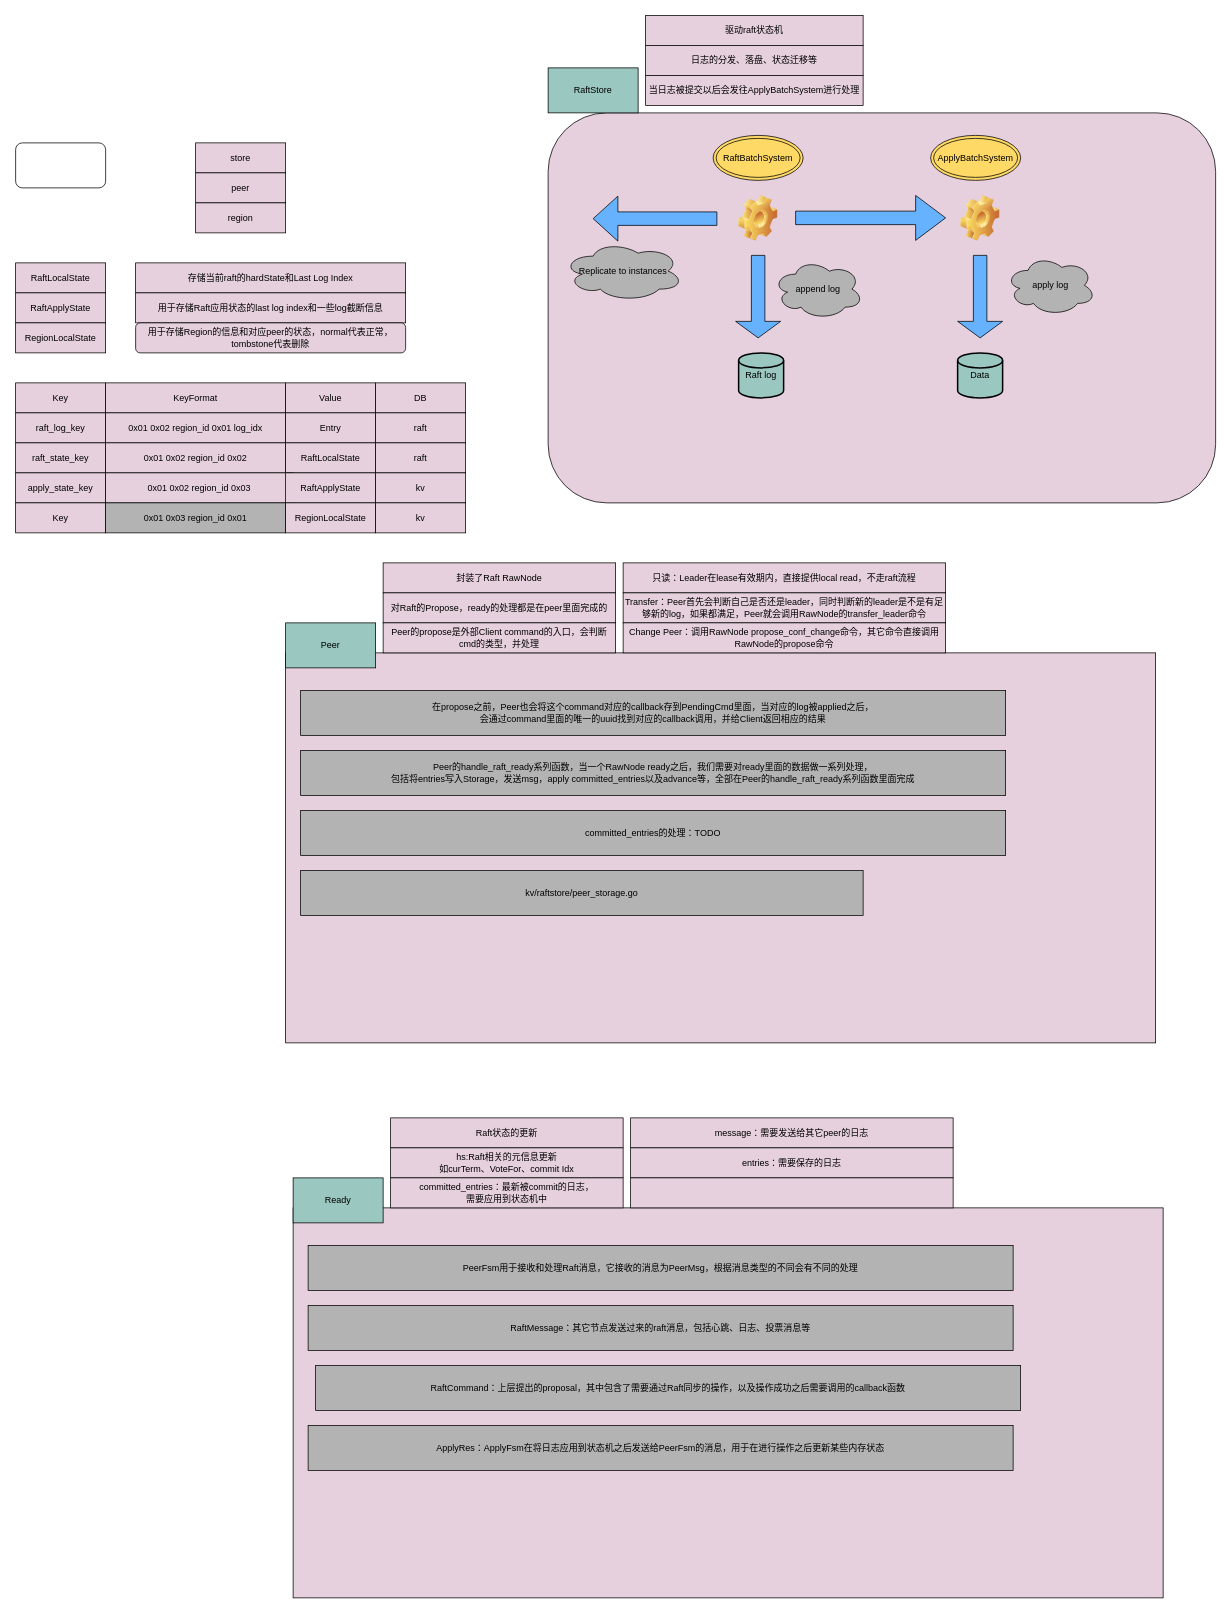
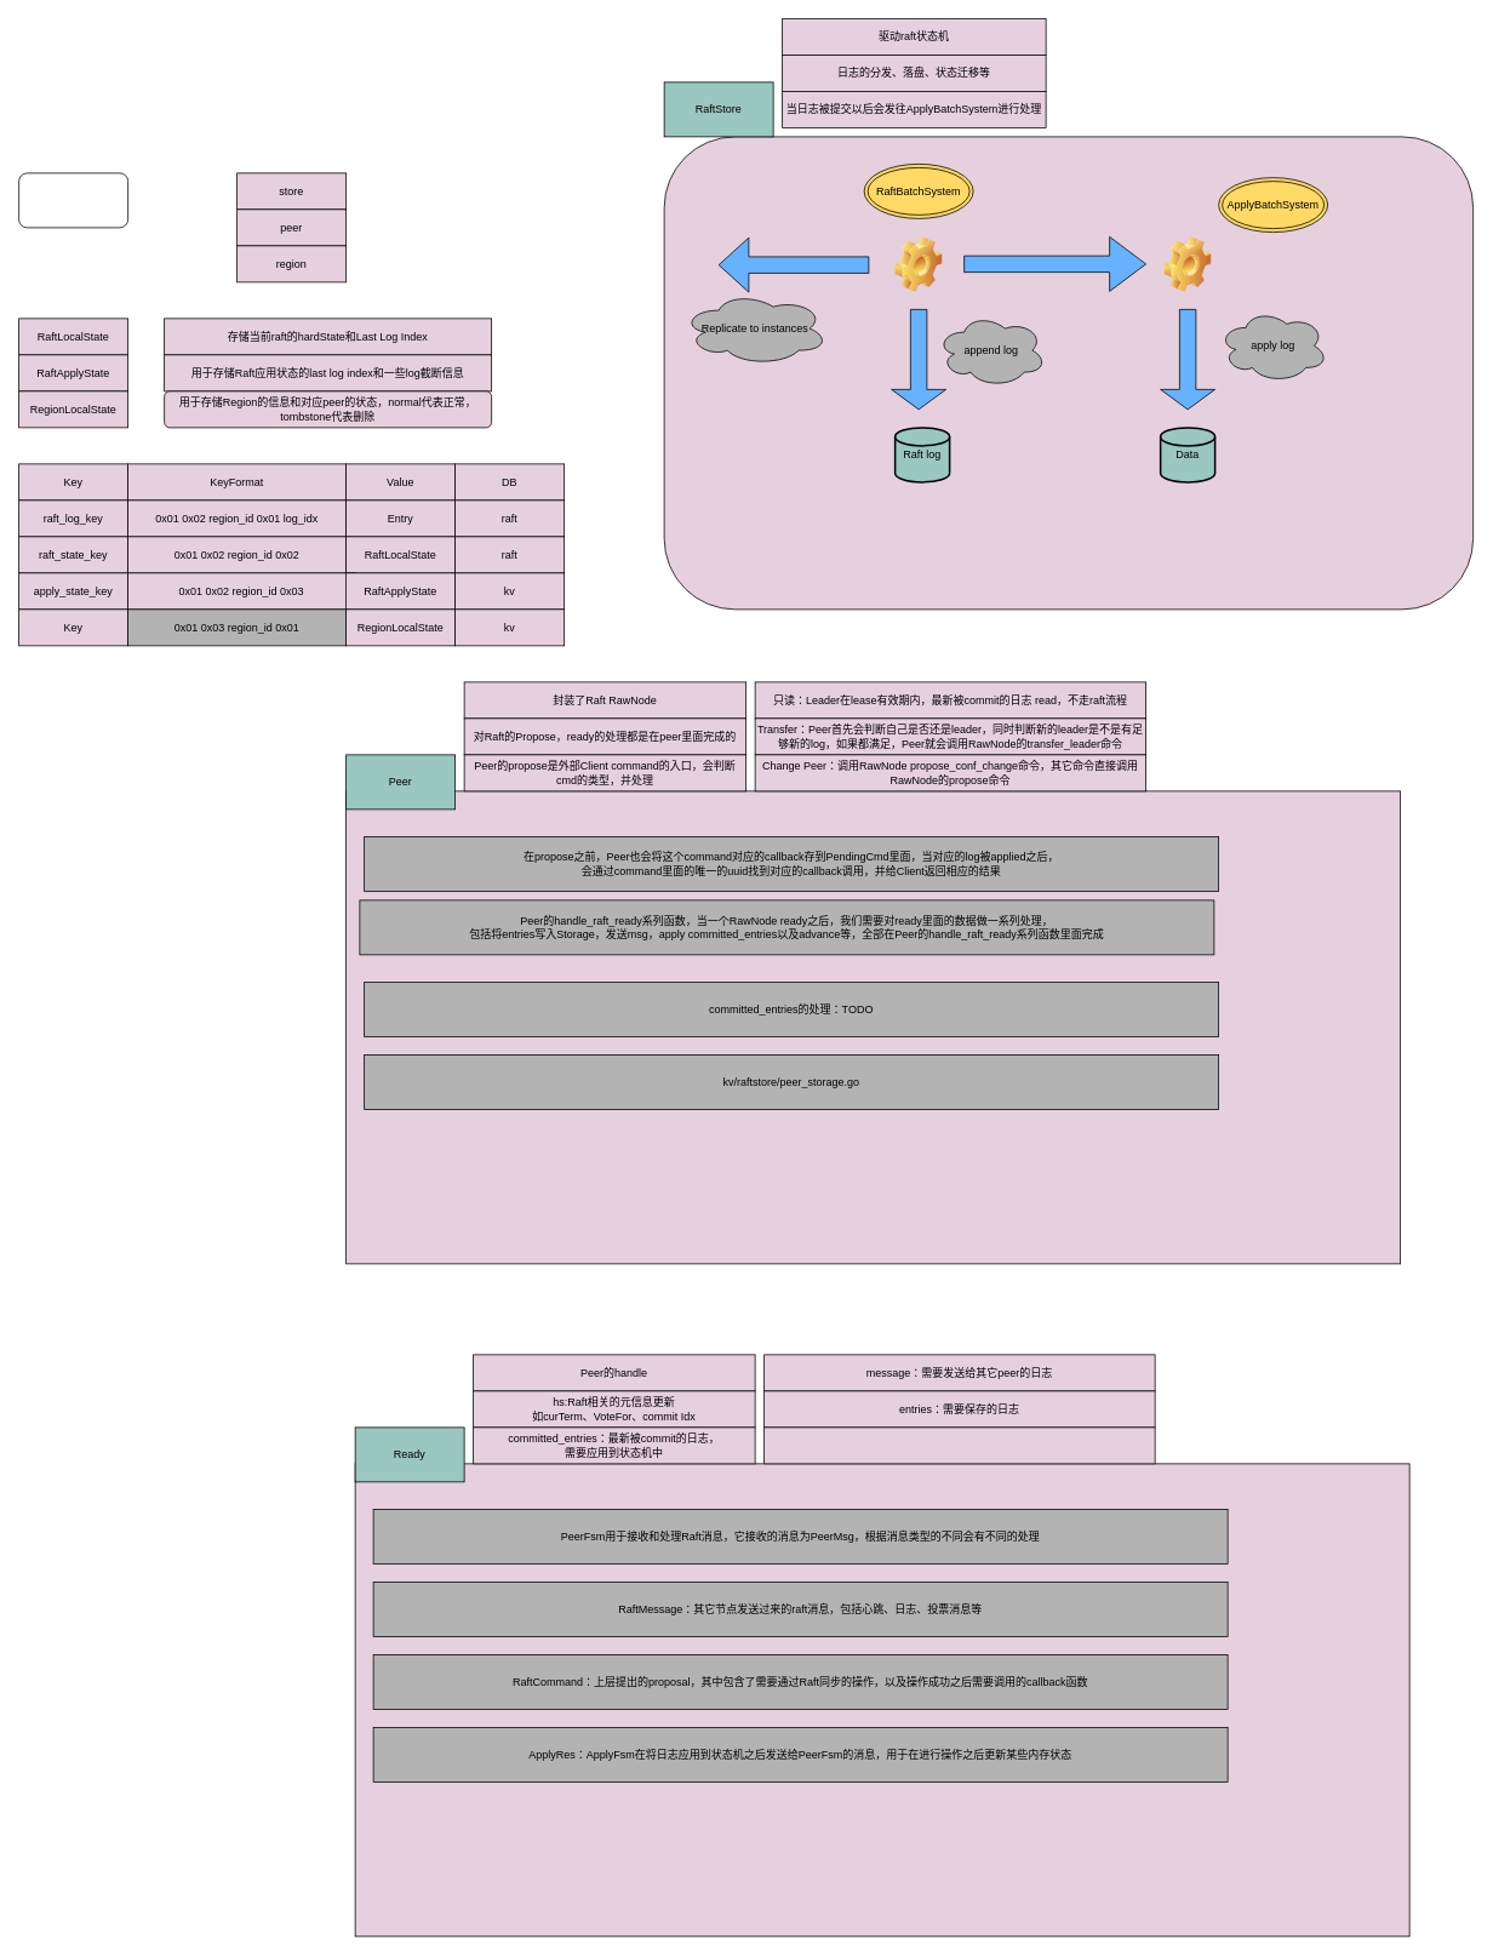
  <mxCell id="0" />
  <mxCell id="1" parent="0" />
  <mxCell id="2" value="" style="rounded=1;whiteSpace=wrap;html=1;" vertex="1" parent="1"><mxGeometry x="20" y="190" width="120" height="60" as="geometry" /></mxCell>
  <mxCell id="3" value="" style="group" vertex="1" connectable="0" parent="1"><mxGeometry x="20" y="510" width="600" height="200" as="geometry" /></mxCell>
  <mxCell id="4" value="Key" style="rounded=0;whiteSpace=wrap;html=1;fillColor=#E6D0DE;" vertex="1" parent="3"><mxGeometry width="120" height="40" as="geometry" /></mxCell>
  <mxCell id="5" value="KeyFormat" style="rounded=0;whiteSpace=wrap;html=1;fillColor=#E6D0DE;" vertex="1" parent="3"><mxGeometry x="120" width="240" height="40" as="geometry" /></mxCell>
  <mxCell id="6" value="Value" style="rounded=0;whiteSpace=wrap;html=1;fillColor=#E6D0DE;" vertex="1" parent="3"><mxGeometry x="360" width="120" height="40" as="geometry" /></mxCell>
  <mxCell id="7" value="DB" style="rounded=0;whiteSpace=wrap;html=1;fillColor=#E6D0DE;" vertex="1" parent="3"><mxGeometry x="480" width="120" height="40" as="geometry" /></mxCell>
  <mxCell id="8" value="raft_log_key" style="rounded=0;whiteSpace=wrap;html=1;fillColor=#E6D0DE;" vertex="1" parent="3"><mxGeometry y="40" width="120" height="40" as="geometry" /></mxCell>
  <mxCell id="9" value="0x01 0x02 region_id 0x01 log_idx" style="rounded=0;whiteSpace=wrap;html=1;fillColor=#E6D0DE;" vertex="1" parent="3"><mxGeometry x="120" y="40" width="240" height="40" as="geometry" /></mxCell>
  <mxCell id="10" value="Entry" style="rounded=0;whiteSpace=wrap;html=1;fillColor=#E6D0DE;" vertex="1" parent="3"><mxGeometry x="360" y="40" width="120" height="40" as="geometry" /></mxCell>
  <mxCell id="11" value="raft" style="rounded=0;whiteSpace=wrap;html=1;fillColor=#E6D0DE;" vertex="1" parent="3"><mxGeometry x="480" y="40" width="120" height="40" as="geometry" /></mxCell>
  <mxCell id="12" value="raft_state_key" style="rounded=0;whiteSpace=wrap;html=1;fillColor=#E6D0DE;" vertex="1" parent="3"><mxGeometry y="80" width="120" height="40" as="geometry" /></mxCell>
  <mxCell id="13" value="0x01 0x02 region_id 0x02" style="rounded=0;whiteSpace=wrap;html=1;fillColor=#E6D0DE;" vertex="1" parent="3"><mxGeometry x="120" y="80" width="240" height="40" as="geometry" /></mxCell>
  <mxCell id="14" value="RaftLocalState" style="rounded=0;whiteSpace=wrap;html=1;fillColor=#E6D0DE;" vertex="1" parent="3"><mxGeometry x="360" y="80" width="120" height="40" as="geometry" /></mxCell>
  <mxCell id="15" value="raft" style="rounded=0;whiteSpace=wrap;html=1;fillColor=#E6D0DE;" vertex="1" parent="3"><mxGeometry x="480" y="80" width="120" height="40" as="geometry" /></mxCell>
  <mxCell id="16" value="apply_state_key" style="rounded=0;whiteSpace=wrap;html=1;fillColor=#E6D0DE;" vertex="1" parent="3"><mxGeometry y="120" width="120" height="40" as="geometry" /></mxCell>
  <mxCell id="17" value="0x01 0x02 region_id 0x03" style="rounded=0;whiteSpace=wrap;html=1;fillColor=#E6D0DE;" vertex="1" parent="3"><mxGeometry x="120" y="120" width="250" height="40" as="geometry" /></mxCell>
  <mxCell id="18" value="RaftApplyState" style="rounded=0;whiteSpace=wrap;html=1;fillColor=#E6D0DE;" vertex="1" parent="3"><mxGeometry x="360" y="120" width="120" height="40" as="geometry" /></mxCell>
  <mxCell id="19" value="kv" style="rounded=0;whiteSpace=wrap;html=1;fillColor=#E6D0DE;" vertex="1" parent="3"><mxGeometry x="480" y="120" width="120" height="40" as="geometry" /></mxCell>
  <mxCell id="20" value="Key" style="rounded=0;whiteSpace=wrap;html=1;fillColor=#E6D0DE;" vertex="1" parent="3"><mxGeometry y="160" width="120" height="40" as="geometry" /></mxCell>
  <mxCell id="21" value="0x01 0x03 region_id 0x01" style="rounded=0;whiteSpace=wrap;html=1;fillColor=#b3b3b3;" vertex="1" parent="3"><mxGeometry x="120" y="160" width="240" height="40" as="geometry" /></mxCell>
  <mxCell id="22" value="RegionLocalState" style="rounded=0;whiteSpace=wrap;html=1;fillColor=#E6D0DE;" vertex="1" parent="3"><mxGeometry x="360" y="160" width="120" height="40" as="geometry" /></mxCell>
  <mxCell id="23" value="kv" style="rounded=0;whiteSpace=wrap;html=1;fillColor=#E6D0DE;" vertex="1" parent="3"><mxGeometry x="480" y="160" width="120" height="40" as="geometry" /></mxCell>
  <mxCell id="24" value="" style="group" vertex="1" connectable="0" parent="1"><mxGeometry x="20" y="350" width="520" height="120" as="geometry" /></mxCell>
  <mxCell id="25" value="RaftLocalState" style="rounded=0;whiteSpace=wrap;html=1;fillColor=#E6D0DE;" vertex="1" parent="24"><mxGeometry width="120" height="40" as="geometry" /></mxCell>
  <mxCell id="26" value="RaftApplyState" style="rounded=0;whiteSpace=wrap;html=1;fillColor=#E6D0DE;" vertex="1" parent="24"><mxGeometry y="40" width="120" height="40" as="geometry" /></mxCell>
  <mxCell id="27" value="RegionLocalState" style="rounded=0;whiteSpace=wrap;html=1;fillColor=#E6D0DE;" vertex="1" parent="24"><mxGeometry y="80" width="120" height="40" as="geometry" /></mxCell>
  <mxCell id="28" value="存储当前raft的hardState和Last Log Index" style="rounded=0;whiteSpace=wrap;html=1;fillColor=#E6D0DE;" vertex="1" parent="24"><mxGeometry x="160" width="360" height="40" as="geometry" /></mxCell>
  <mxCell id="29" value="用于存储Raft应用状态的last log index和一些log截断信息" style="rounded=0;whiteSpace=wrap;html=1;fillColor=#E6D0DE;" vertex="1" parent="24"><mxGeometry x="160" y="40" width="360" height="40" as="geometry" /></mxCell>
  <mxCell id="30" value="用于存储Region的信息和对应peer的状态，normal代表正常，&lt;br&gt;tombstone代表删除" style="whiteSpace=wrap;html=1;fillColor=#E6D0DE;rounded=1;" vertex="1" parent="24"><mxGeometry x="160" y="80" width="360" height="40" as="geometry" /></mxCell>
  <mxCell id="31" value="" style="group" vertex="1" connectable="0" parent="1"><mxGeometry x="260" y="190" width="120" height="120" as="geometry" /></mxCell>
  <mxCell id="32" value="store" style="rounded=0;whiteSpace=wrap;html=1;fillColor=#E6D0DE;" vertex="1" parent="31"><mxGeometry width="120" height="40" as="geometry" /></mxCell>
  <mxCell id="33" value="peer" style="rounded=0;whiteSpace=wrap;html=1;fillColor=#E6D0DE;" vertex="1" parent="31"><mxGeometry y="40" width="120" height="40" as="geometry" /></mxCell>
  <mxCell id="34" value="region" style="rounded=0;whiteSpace=wrap;html=1;fillColor=#E6D0DE;" vertex="1" parent="31"><mxGeometry y="80" width="120" height="40" as="geometry" /></mxCell>
  <mxCell id="35" value="" style="rounded=1;whiteSpace=wrap;html=1;fillColor=#E6D0DE;" vertex="1" parent="1"><mxGeometry x="730" y="150" width="890" height="520" as="geometry" /></mxCell>
  <mxCell id="36" value="RaftStore" style="rounded=0;whiteSpace=wrap;html=1;fillColor=#9AC7BF;" vertex="1" parent="1"><mxGeometry x="730" y="90" width="120" height="60" as="geometry" /></mxCell>
  <mxCell id="37" value="" style="shape=image;html=1;verticalLabelPosition=bottom;verticalAlign=top;imageAspect=1;aspect=fixed;image=img/clipart/Gear_128x128.png;fillColor=#9AC7BF;" vertex="1" parent="1"><mxGeometry x="984" y="260" width="52" height="61" as="geometry" /></mxCell>
  <mxCell id="38" value="RaftBatchSystem" style="ellipse;shape=doubleEllipse;whiteSpace=wrap;html=1;fillColor=#FFD966;" vertex="1" parent="1"><mxGeometry x="950" y="180" width="120" height="60" as="geometry" /></mxCell>
  <mxCell id="39" value="" style="shape=image;html=1;verticalLabelPosition=bottom;verticalAlign=top;imageAspect=1;aspect=fixed;image=img/clipart/Gear_128x128.png;fillColor=#9AC7BF;" vertex="1" parent="1"><mxGeometry x="1280" y="260" width="52" height="61" as="geometry" /></mxCell>
- <mxCell id="40" value="ApplyBatchSystem" style="ellipse;shape=doubleEllipse;whiteSpace=wrap;html=1;fillColor=#FFD966;" vertex="1" parent="1"><mxGeometry x="1240" y="180" width="120" height="60" as="geometry" /></mxCell>
+ <mxCell id="40" value="ApplyBatchSystem" style="ellipse;shape=doubleEllipse;whiteSpace=wrap;html=1;fillColor=#FFD966;" vertex="1" parent="1"><mxGeometry x="1340" y="195" width="120" height="60" as="geometry" /></mxCell>
  <mxCell id="41" value="" style="shape=singleArrow;whiteSpace=wrap;html=1;fillColor=#66B2FF;" vertex="1" parent="1"><mxGeometry x="1060" y="260" width="200" height="60" as="geometry" /></mxCell>
  <mxCell id="42" value="" style="shape=singleArrow;whiteSpace=wrap;html=1;fillColor=#66B2FF;rotation=90;" vertex="1" parent="1"><mxGeometry x="955" y="365" width="110" height="60" as="geometry" /></mxCell>
  <mxCell id="43" value="驱动raft状态机" style="rounded=0;whiteSpace=wrap;html=1;fillColor=#E6D0DE;" vertex="1" parent="1"><mxGeometry x="860" y="20" width="290" height="40" as="geometry" /></mxCell>
  <mxCell id="44" value="日志的分发、落盘、状态迁移等" style="rounded=0;whiteSpace=wrap;html=1;fillColor=#E6D0DE;" vertex="1" parent="1"><mxGeometry x="860" y="60" width="290" height="40" as="geometry" /></mxCell>
  <mxCell id="45" value="当日志被提交以后会发往ApplyBatchSystem进行处理" style="rounded=0;whiteSpace=wrap;html=1;fillColor=#E6D0DE;" vertex="1" parent="1"><mxGeometry x="860" y="100" width="290" height="40" as="geometry" /></mxCell>
  <mxCell id="46" value="append log" style="ellipse;shape=cloud;whiteSpace=wrap;html=1;fillColor=#B3B3B3;" vertex="1" parent="1"><mxGeometry x="1030" y="345" width="120" height="80" as="geometry" /></mxCell>
  <mxCell id="47" value="apply log" style="ellipse;shape=cloud;whiteSpace=wrap;html=1;fillColor=#B3B3B3;" vertex="1" parent="1"><mxGeometry x="1340" y="340" width="120" height="80" as="geometry" /></mxCell>
  <mxCell id="48" value="" style="shape=singleArrow;whiteSpace=wrap;html=1;fillColor=#66B2FF;rotation=90;" vertex="1" parent="1"><mxGeometry x="1251" y="365" width="110" height="60" as="geometry" /></mxCell>
  <mxCell id="49" value="Raft log" style="strokeWidth=2;html=1;shape=mxgraph.flowchart.database;whiteSpace=wrap;fillColor=#9AC7BF;" vertex="1" parent="1"><mxGeometry x="984" y="470" width="60" height="60" as="geometry" /></mxCell>
  <mxCell id="50" value="Data" style="strokeWidth=2;html=1;shape=mxgraph.flowchart.database;whiteSpace=wrap;fillColor=#9AC7BF;" vertex="1" parent="1"><mxGeometry x="1276" y="470" width="60" height="60" as="geometry" /></mxCell>
  <mxCell id="51" value="" style="shape=singleArrow;whiteSpace=wrap;html=1;fillColor=#66B2FF;rotation=-180;" vertex="1" parent="1"><mxGeometry x="790" y="261" width="165" height="60" as="geometry" /></mxCell>
  <mxCell id="52" value="Replicate to instances" style="ellipse;shape=cloud;whiteSpace=wrap;html=1;fillColor=#B3B3B3;" vertex="1" parent="1"><mxGeometry x="750" y="321" width="160" height="80" as="geometry" /></mxCell>
  <mxCell id="53" value="" style="rounded=0;whiteSpace=wrap;html=1;fillColor=#E6D0DE;" vertex="1" parent="1"><mxGeometry x="380" y="870" width="1160" height="520" as="geometry" /></mxCell>
  <mxCell id="54" value="Peer" style="rounded=0;whiteSpace=wrap;html=1;fillColor=#9AC7BF;" vertex="1" parent="1"><mxGeometry x="380" y="830" width="120" height="60" as="geometry" /></mxCell>
  <mxCell id="55" value="封装了Raft RawNode" style="rounded=0;whiteSpace=wrap;html=1;fillColor=#E6D0DE;" vertex="1" parent="1"><mxGeometry x="510" y="750" width="310" height="40" as="geometry" /></mxCell>
  <mxCell id="56" value="对Raft的Propose，ready的处理都是在peer里面完成的" style="rounded=0;whiteSpace=wrap;html=1;fillColor=#E6D0DE;" vertex="1" parent="1"><mxGeometry x="510" y="790" width="310" height="40" as="geometry" /></mxCell>
  <mxCell id="57" value="Peer的propose是外部Client command的入口，会判断cmd的类型，并处理" style="rounded=0;whiteSpace=wrap;html=1;fillColor=#E6D0DE;" vertex="1" parent="1"><mxGeometry x="510" y="830" width="310" height="40" as="geometry" /></mxCell>
- <mxCell id="58" value="只读：Leader在lease有效期内，直接提供local read，不走raft流程" style="rounded=0;whiteSpace=wrap;html=1;fillColor=#E6D0DE;" vertex="1" parent="1"><mxGeometry x="830" y="750" width="430" height="40" as="geometry" /></mxCell>
+ <mxCell id="58" value="只读：Leader在lease有效期内，最新被commit的日志 read，不走raft流程" style="rounded=0;whiteSpace=wrap;html=1;fillColor=#E6D0DE;" vertex="1" parent="1"><mxGeometry x="830" y="750" width="430" height="40" as="geometry" /></mxCell>
  <mxCell id="59" value="Transfer：Peer首先会判断自己是否还是leader，同时判断新的leader是不是有足够新的log，如果都满足，Peer就会调用RawNode的transfer_leader命令" style="rounded=0;whiteSpace=wrap;html=1;fillColor=#E6D0DE;" vertex="1" parent="1"><mxGeometry x="830" y="790" width="430" height="40" as="geometry" /></mxCell>
  <mxCell id="60" value="Change Peer：调用RawNode propose_conf_change命令，其它命令直接调用RawNode的propose命令" style="rounded=0;whiteSpace=wrap;html=1;fillColor=#E6D0DE;" vertex="1" parent="1"><mxGeometry x="830" y="830" width="430" height="40" as="geometry" /></mxCell>
  <mxCell id="61" value="在propose之前，Peer也会将这个command对应的callback存到PendingCmd里面，当对应的log被applied之后，&lt;br&gt;会通过command里面的唯一的uuid找到对应的callback调用，并给Client返回相应的结果" style="rounded=0;whiteSpace=wrap;html=1;fillColor=#B3B3B3;" vertex="1" parent="1"><mxGeometry x="400" y="920" width="940" height="60" as="geometry" /></mxCell>
- <mxCell id="62" value="Peer的handle_raft_ready系列函数，当一个RawNode ready之后，我们需要对ready里面的数据做一系列处理，&lt;br&gt;包括将entries写入Storage，发送msg，apply committed_entries以及advance等，全部在Peer的handle_raft_ready系列函数里面完成" style="rounded=0;whiteSpace=wrap;html=1;fillColor=#B3B3B3;" vertex="1" parent="1"><mxGeometry x="400" y="1000" width="940" height="60" as="geometry" /></mxCell>
+ <mxCell id="62" value="Peer的handle_raft_ready系列函数，当一个RawNode ready之后，我们需要对ready里面的数据做一系列处理，&lt;br&gt;包括将entries写入Storage，发送msg，apply committed_entries以及advance等，全部在Peer的handle_raft_ready系列函数里面完成" style="rounded=0;whiteSpace=wrap;html=1;fillColor=#B3B3B3;" vertex="1" parent="1"><mxGeometry x="395" y="990" width="940" height="60" as="geometry" /></mxCell>
  <mxCell id="63" value="committed_entries的处理：TODO" style="rounded=0;whiteSpace=wrap;html=1;fillColor=#B3B3B3;" vertex="1" parent="1"><mxGeometry x="400" y="1080" width="940" height="60" as="geometry" /></mxCell>
- <mxCell id="64" value="kv/raftstore/peer_storage.go" style="rounded=0;whiteSpace=wrap;html=1;fillColor=#B3B3B3;" vertex="1" parent="1"><mxGeometry x="400" y="1160" width="750" height="60" as="geometry" /></mxCell>
+ <mxCell id="64" value="kv/raftstore/peer_storage.go" style="rounded=0;whiteSpace=wrap;html=1;fillColor=#B3B3B3;" vertex="1" parent="1"><mxGeometry x="400" y="1160" width="940" height="60" as="geometry" /></mxCell>
  <mxCell id="65" value="" style="rounded=0;whiteSpace=wrap;html=1;fillColor=#E6D0DE;" vertex="1" parent="1"><mxGeometry x="390" y="1610" width="1160" height="520" as="geometry" /></mxCell>
  <mxCell id="66" value="Ready" style="rounded=0;whiteSpace=wrap;html=1;fillColor=#9AC7BF;" vertex="1" parent="1"><mxGeometry x="390" y="1570" width="120" height="60" as="geometry" /></mxCell>
- <mxCell id="67" value="Raft状态的更新" style="rounded=0;whiteSpace=wrap;html=1;fillColor=#E6D0DE;" vertex="1" parent="1"><mxGeometry x="520" y="1490" width="310" height="40" as="geometry" /></mxCell>
+ <mxCell id="67" value="Peer的handle" style="rounded=0;whiteSpace=wrap;html=1;fillColor=#E6D0DE;" vertex="1" parent="1"><mxGeometry x="520" y="1490" width="310" height="40" as="geometry" /></mxCell>
  <mxCell id="68" value="hs:Raft相关的元信息更新&lt;br&gt;如curTerm、VoteFor、commit Idx" style="rounded=0;whiteSpace=wrap;html=1;fillColor=#E6D0DE;" vertex="1" parent="1"><mxGeometry x="520" y="1530" width="310" height="40" as="geometry" /></mxCell>
  <mxCell id="69" value="committed_entries：最新被commit的日志，&lt;br&gt;需要应用到状态机中" style="rounded=0;whiteSpace=wrap;html=1;fillColor=#E6D0DE;" vertex="1" parent="1"><mxGeometry x="520" y="1570" width="310" height="40" as="geometry" /></mxCell>
  <mxCell id="70" value="message：需要发送给其它peer的日志" style="rounded=0;whiteSpace=wrap;html=1;fillColor=#E6D0DE;" vertex="1" parent="1"><mxGeometry x="840" y="1490" width="430" height="40" as="geometry" /></mxCell>
  <mxCell id="71" value="entries：需要保存的日志" style="rounded=0;whiteSpace=wrap;html=1;fillColor=#E6D0DE;" vertex="1" parent="1"><mxGeometry x="840" y="1530" width="430" height="40" as="geometry" /></mxCell>
  <mxCell id="72" value="" style="rounded=0;whiteSpace=wrap;html=1;fillColor=#E6D0DE;" vertex="1" parent="1"><mxGeometry x="840" y="1570" width="430" height="40" as="geometry" /></mxCell>
  <mxCell id="73" value="PeerFsm用于接收和处理Raft消息，它接收的消息为PeerMsg，根据消息类型的不同会有不同的处理" style="rounded=0;whiteSpace=wrap;html=1;fillColor=#B3B3B3;" vertex="1" parent="1"><mxGeometry x="410" y="1660" width="940" height="60" as="geometry" /></mxCell>
  <mxCell id="74" value="RaftMessage：其它节点发送过来的raft消息，包括心跳、日志、投票消息等" style="rounded=0;whiteSpace=wrap;html=1;fillColor=#B3B3B3;" vertex="1" parent="1"><mxGeometry x="410" y="1740" width="940" height="60" as="geometry" /></mxCell>
- <mxCell id="75" value="RaftCommand：上层提出的proposal，其中包含了需要通过Raft同步的操作，以及操作成功之后需要调用的callback函数" style="rounded=0;whiteSpace=wrap;html=1;fillColor=#B3B3B3;" vertex="1" parent="1"><mxGeometry x="420" y="1820" width="940" height="60" as="geometry" /></mxCell>
+ <mxCell id="75" value="RaftCommand：上层提出的proposal，其中包含了需要通过Raft同步的操作，以及操作成功之后需要调用的callback函数" style="rounded=0;whiteSpace=wrap;html=1;fillColor=#B3B3B3;" vertex="1" parent="1"><mxGeometry x="410" y="1820" width="940" height="60" as="geometry" /></mxCell>
  <mxCell id="76" value="ApplyRes：ApplyFsm在将日志应用到状态机之后发送给PeerFsm的消息，用于在进行操作之后更新某些内存状态" style="rounded=0;whiteSpace=wrap;html=1;fillColor=#B3B3B3;" vertex="1" parent="1"><mxGeometry x="410" y="1900" width="940" height="60" as="geometry" /></mxCell>
